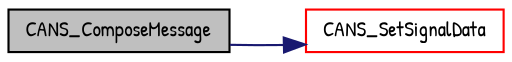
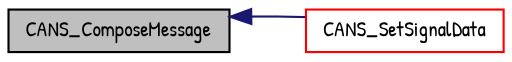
  digraph {
    rankdir=LR
    fontname="Patrick Hand"
    node [fontname="Patrick Hand" fontsize=10 shape=record style=filled]
    n1 [color=black fillcolor=grey75 fontcolor=black height=0.2 label=CANS_ComposeMessage width=0.4]
    n2 [color=red fillcolor=white height=0.2 label=CANS_SetSignalData width=0.4]
-   n1 -> n2 [color=midnightblue fontname="Patrick Hand" fontsize=10 labelfontname=Helvetica labelfontsize=10 style=solid]
+   n2 -> n1 [color=midnightblue fontname="Patrick Hand" fontsize=10 labelfontname=Helvetica labelfontsize=10 style=solid]
  }
